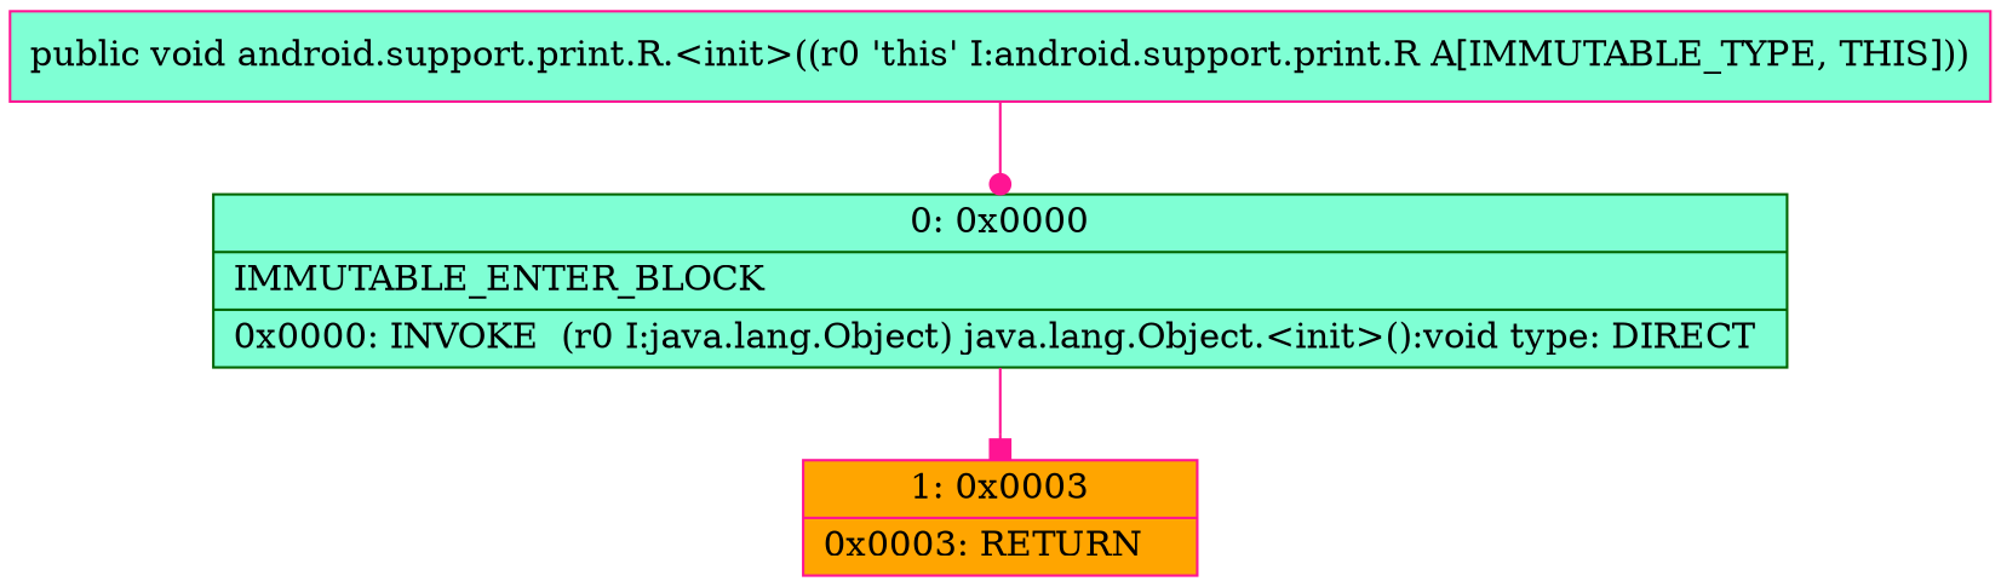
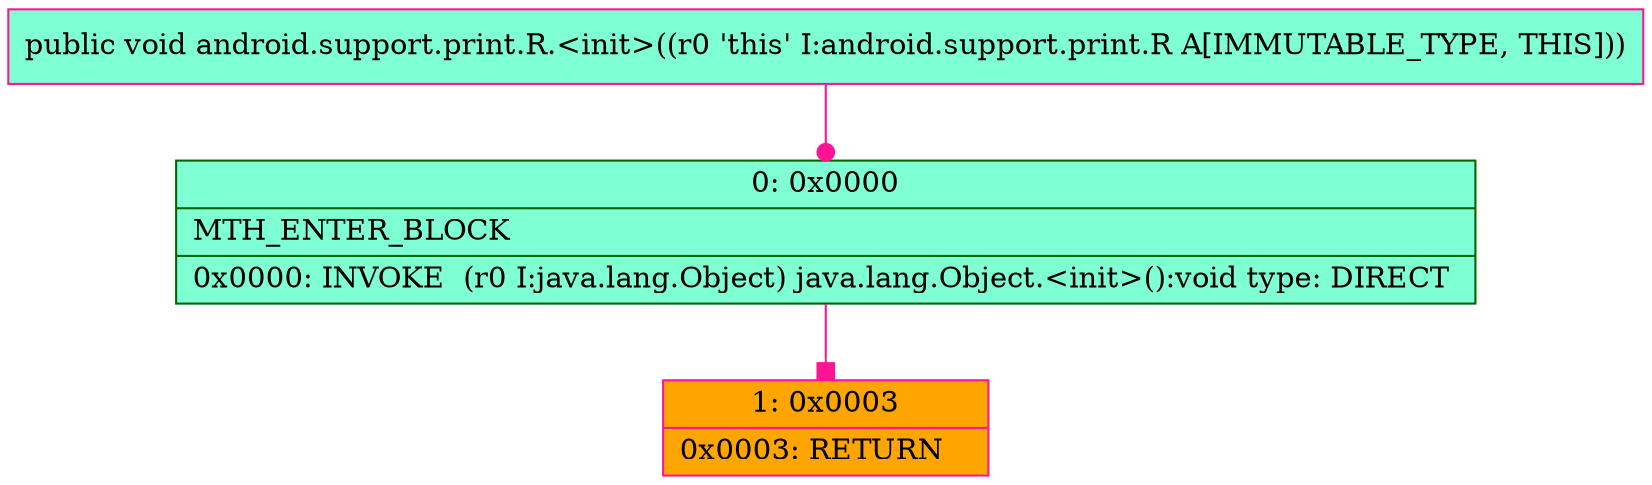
  digraph {
    node [shape=record style=filled fillcolor=aquamarine color=deeppink]
    edge [color=deeppink]
-   n1 [label="{0\:\ 0x0000|IMMUTABLE_ENTER_BLOCK\l|0x0000: INVOKE  (r0 I:java.lang.Object) java.lang.Object.\<init\>():void type: DIRECT \l}" color=darkgreen]
+   n1 [label="{0\:\ 0x0000|MTH_ENTER_BLOCK\l|0x0000: INVOKE  (r0 I:java.lang.Object) java.lang.Object.\<init\>():void type: DIRECT \l}" color=darkgreen]
    n2 [label="{1\:\ 0x0003|0x0003: RETURN   \l}" fillcolor=orange]
    n3 [label="{public void android.support.print.R.\<init\>((r0 'this' I:android.support.print.R A[IMMUTABLE_TYPE, THIS])) }"]
    n1 -> n2 [arrowhead=box]
    n3 -> n1 [arrowhead=dot]
  }
